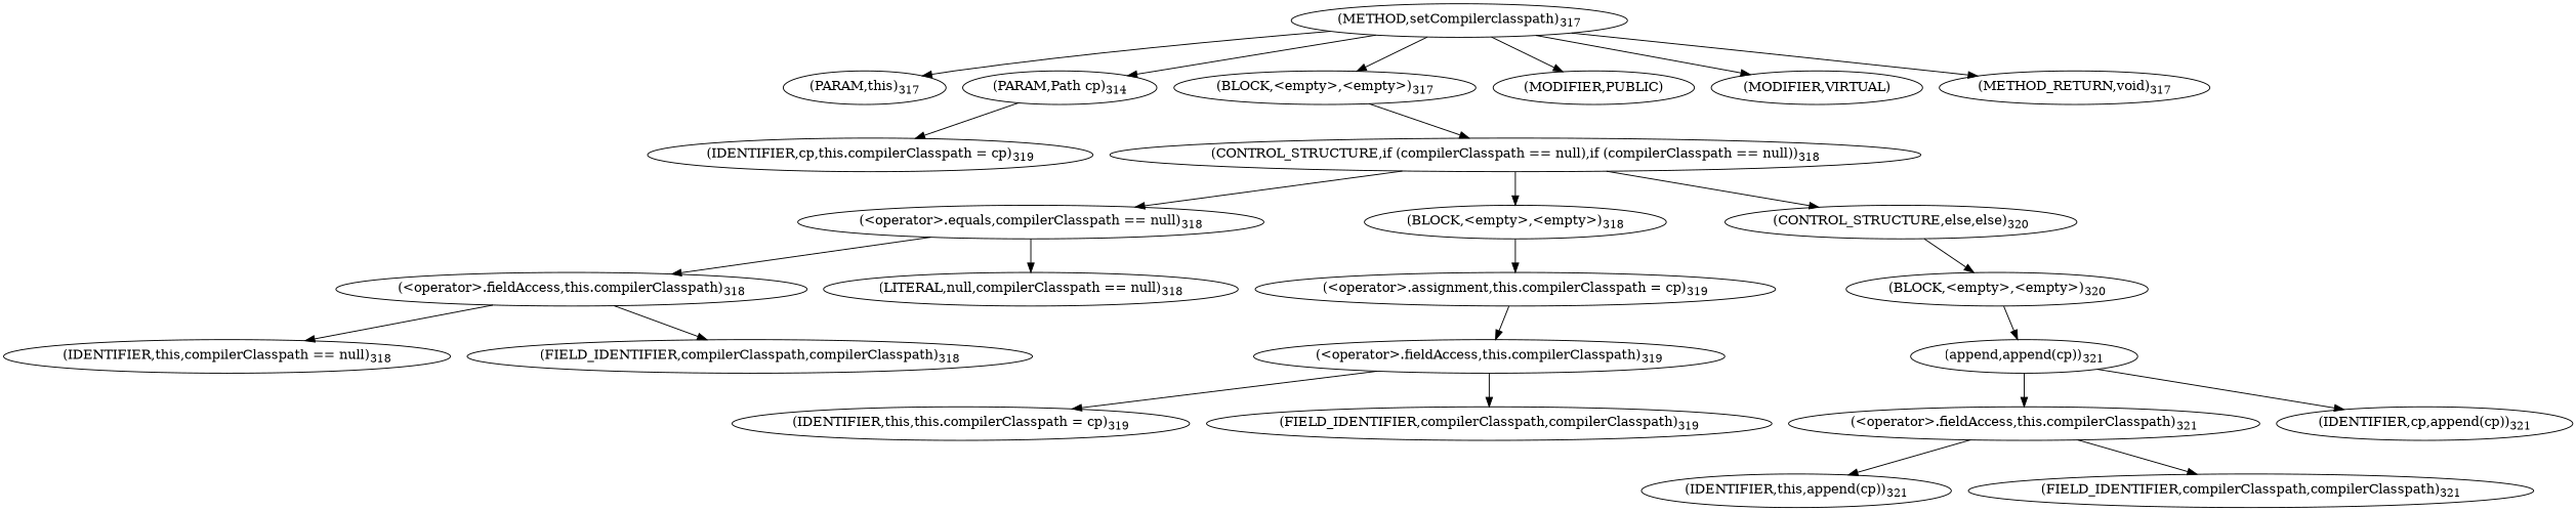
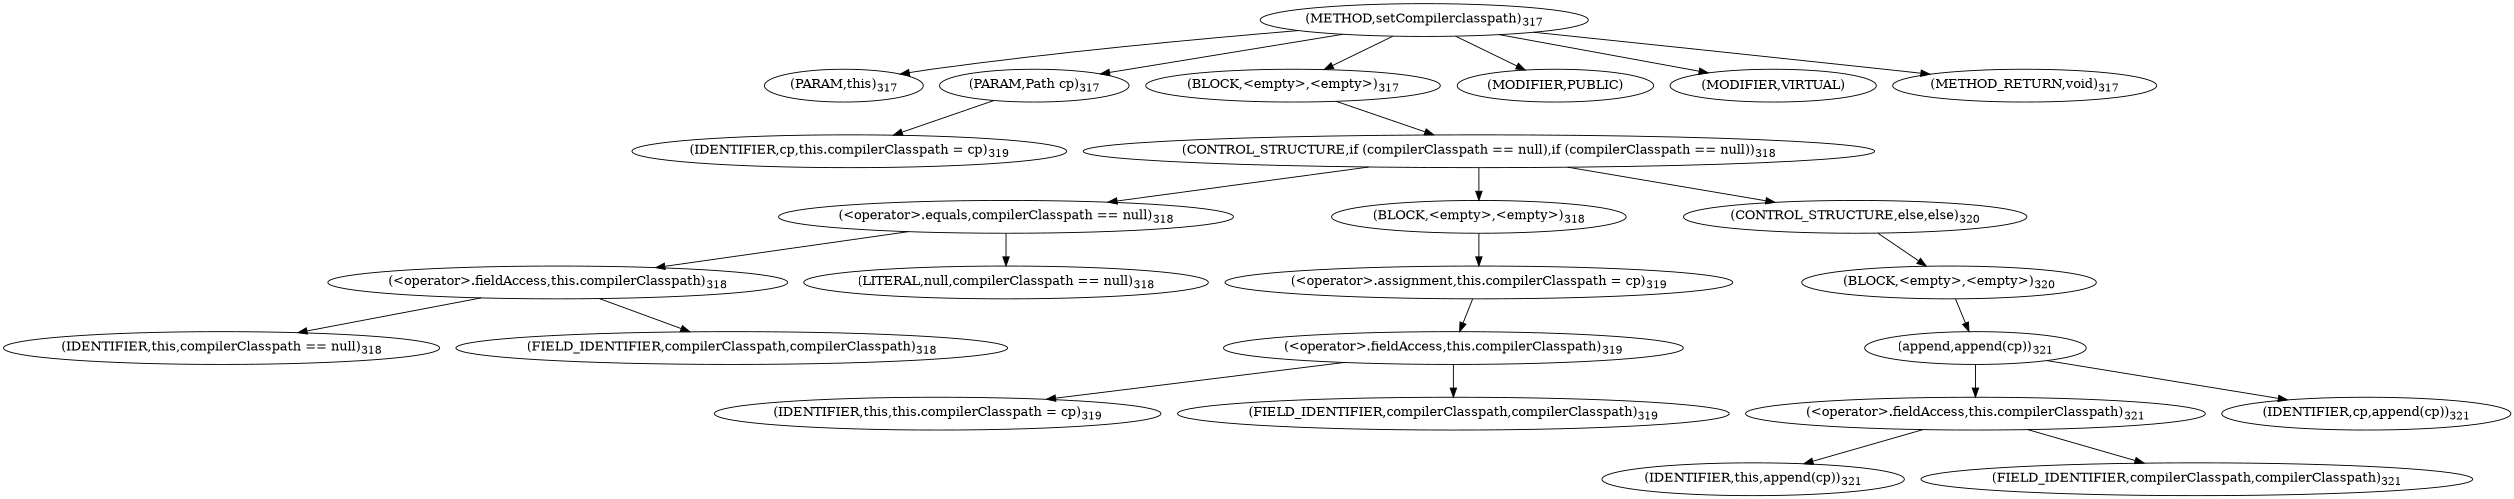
  digraph {
    n1 [label=<(METHOD,setCompilerclasspath)<SUB>317</SUB>>]
    n2 [label=<(PARAM,this)<SUB>317</SUB>>]
-   n3 [label=<(PARAM,Path cp)<SUB>314</SUB>>]
+   n3 [label=<(PARAM,Path cp)<SUB>317</SUB>>]
    n4 [label=<(BLOCK,&lt;empty&gt;,&lt;empty&gt;)<SUB>317</SUB>>]
    n5 [label=<(MODIFIER,PUBLIC)>]
    n6 [label=<(MODIFIER,VIRTUAL)>]
    n7 [label=<(METHOD_RETURN,void)<SUB>317</SUB>>]
    n8 [label=<(IDENTIFIER,cp,this.compilerClasspath = cp)<SUB>319</SUB>>]
    n9 [label=<(CONTROL_STRUCTURE,if (compilerClasspath == null),if (compilerClasspath == null))<SUB>318</SUB>>]
    n10 [label=<(&lt;operator&gt;.equals,compilerClasspath == null)<SUB>318</SUB>>]
    n11 [label=<(BLOCK,&lt;empty&gt;,&lt;empty&gt;)<SUB>318</SUB>>]
    n12 [label=<(CONTROL_STRUCTURE,else,else)<SUB>320</SUB>>]
    n13 [label=<(&lt;operator&gt;.fieldAccess,this.compilerClasspath)<SUB>318</SUB>>]
    n14 [label=<(LITERAL,null,compilerClasspath == null)<SUB>318</SUB>>]
    n15 [label=<(&lt;operator&gt;.assignment,this.compilerClasspath = cp)<SUB>319</SUB>>]
    n16 [label=<(BLOCK,&lt;empty&gt;,&lt;empty&gt;)<SUB>320</SUB>>]
    n17 [label=<(IDENTIFIER,this,compilerClasspath == null)<SUB>318</SUB>>]
    n18 [label=<(FIELD_IDENTIFIER,compilerClasspath,compilerClasspath)<SUB>318</SUB>>]
    n19 [label=<(&lt;operator&gt;.fieldAccess,this.compilerClasspath)<SUB>319</SUB>>]
    n20 [label=<(IDENTIFIER,this,this.compilerClasspath = cp)<SUB>319</SUB>>]
    n21 [label=<(FIELD_IDENTIFIER,compilerClasspath,compilerClasspath)<SUB>319</SUB>>]
    n22 [label=<(append,append(cp))<SUB>321</SUB>>]
    n23 [label=<(&lt;operator&gt;.fieldAccess,this.compilerClasspath)<SUB>321</SUB>>]
    n24 [label=<(IDENTIFIER,cp,append(cp))<SUB>321</SUB>>]
    n25 [label=<(IDENTIFIER,this,append(cp))<SUB>321</SUB>>]
    n26 [label=<(FIELD_IDENTIFIER,compilerClasspath,compilerClasspath)<SUB>321</SUB>>]
    n1 -> n2
    n1 -> n3
    n1 -> n4
    n1 -> n5
    n1 -> n6
    n1 -> n7
    n3 -> n8
    n4 -> n9
    n9 -> n10
    n9 -> n11
    n9 -> n12
    n10 -> n13
    n10 -> n14
    n11 -> n15
    n12 -> n16
    n13 -> n17
    n13 -> n18
    n15 -> n19
    n16 -> n22
    n19 -> n20
    n19 -> n21
    n22 -> n23
    n22 -> n24
    n23 -> n25
    n23 -> n26
  }
